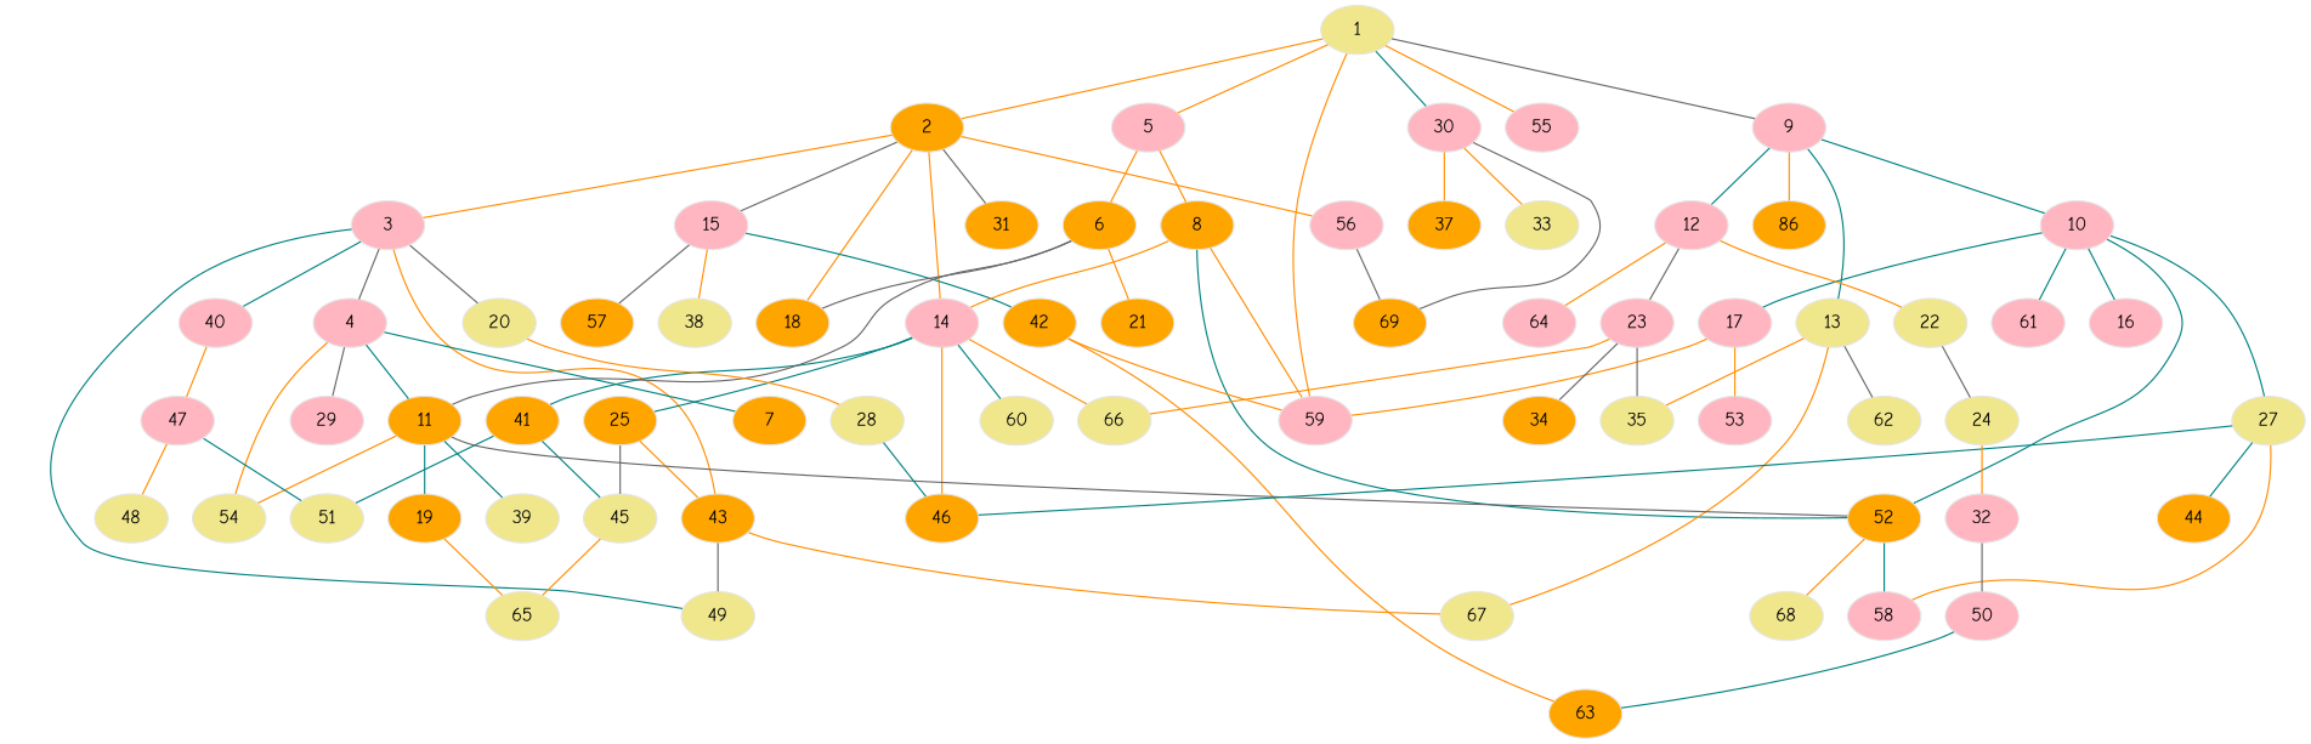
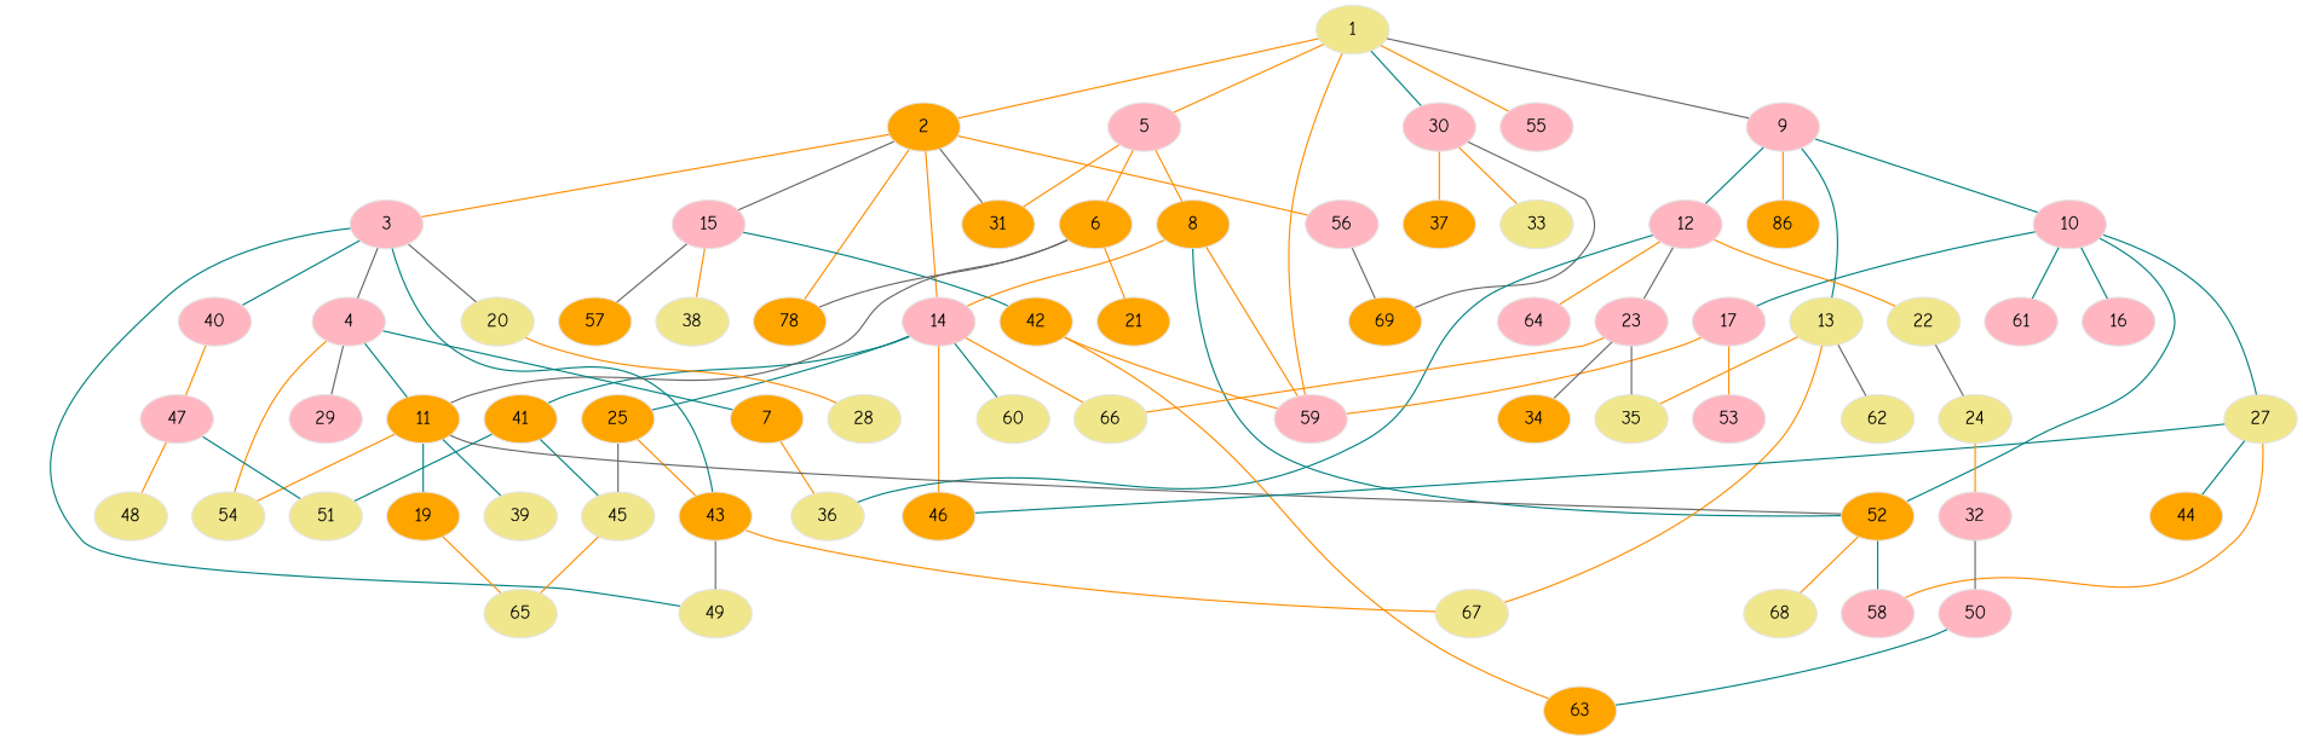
  graph {
    fontname="Comic Neue"
    node [color=gray90 fillcolor=lightpink fontname="Comic Neue" style=filled]
    edge [color=darkorange fontname="Comic Neue"]
    1 [fillcolor=khaki]
    2 [fillcolor=orange]
    5
    9
    30
    55
    59
    3
    14
    15
-   18 [fillcolor=orange]
+   18 [fillcolor=orange label=78]
    31 [fillcolor=orange]
    56
    6 [fillcolor=orange]
    8 [fillcolor=orange]
    10
    12
    13 [fillcolor=khaki]
    n19 [fillcolor=orange label=86]
    33 [fillcolor=khaki]
    37 [fillcolor=orange]
    69 [fillcolor=orange]
    4
    20 [fillcolor=khaki]
    40
    43 [fillcolor=orange]
    49 [fillcolor=khaki]
    25 [fillcolor=orange]
    41 [fillcolor=orange]
    46 [fillcolor=orange]
    60 [fillcolor=khaki]
    66 [fillcolor=khaki]
    38 [fillcolor=khaki]
    42 [fillcolor=orange]
    57 [fillcolor=orange]
    7 [fillcolor=orange]
    11 [fillcolor=orange]
    29
    54 [fillcolor=khaki]
    28 [fillcolor=khaki]
    47
    67 [fillcolor=khaki]
+   36 [fillcolor=khaki]
    52 [fillcolor=orange]
    19 [fillcolor=orange]
    39 [fillcolor=khaki]
    21 [fillcolor=orange]
    58
    68 [fillcolor=khaki]
    16
    17
    27 [fillcolor=khaki]
    61
    22 [fillcolor=khaki]
    23
    64
    35 [fillcolor=khaki]
    62 [fillcolor=khaki]
    53
    44 [fillcolor=orange]
    65 [fillcolor=khaki]
    24 [fillcolor=khaki]
    34 [fillcolor=orange]
    45 [fillcolor=khaki]
    51 [fillcolor=khaki]
    63 [fillcolor=orange]
    32
    50
    48 [fillcolor=khaki]
    1 -- 2
    1 -- 5
    1 -- 9 [color=gray40]
    1 -- 30 [color=teal]
    1 -- 55
    1 -- 59
    2 -- 3
    2 -- 14
    2 -- 15 [color=gray40]
    2 -- 18
    2 -- 31 [color=gray40]
    2 -- 56
+   5 -- 31
    5 -- 6
    5 -- 8
    9 -- 10 [color=teal]
    9 -- 12 [color=teal]
    9 -- 13 [color=teal]
    9 -- n19
    30 -- 33
    30 -- 37
    30 -- 69 [color=gray40]
    3 -- 4 [color=gray40]
    3 -- 20 [color=gray40]
    3 -- 40 [color=teal]
-   3 -- 43
+   3 -- 43 [color=teal]
    3 -- 49 [color=teal]
    14 -- 25 [color=teal]
    14 -- 41 [color=teal]
    14 -- 46
    14 -- 60 [color=teal]
    14 -- 66
    15 -- 38
    15 -- 42 [color=teal]
    15 -- 57 [color=gray40]
    56 -- 69 [color=gray40]
    6 -- 18 [color=gray40]
    6 -- 11 [color=gray40]
    6 -- 21
    8 -- 59
    8 -- 14
    8 -- 52 [color=teal]
    10 -- 52 [color=teal]
    10 -- 16 [color=teal]
    10 -- 17 [color=teal]
    10 -- 27 [color=teal]
    10 -- 61 [color=teal]
+   12 -- 36 [color=teal]
    12 -- 22
    12 -- 23 [color=gray40]
    12 -- 64
    13 -- 67
    13 -- 35
    13 -- 62 [color=gray40]
    4 -- 7 [color=teal]
    4 -- 11 [color=teal]
    4 -- 29 [color=gray40]
    4 -- 54
    20 -- 28
    40 -- 47
    43 -- 49 [color=gray40]
    43 -- 67
    25 -- 43
    25 -- 45 [color=gray40]
    41 -- 45 [color=teal]
    41 -- 51 [color=teal]
    42 -- 59
    42 -- 63
+   7 -- 36
    11 -- 54
    11 -- 52 [color=gray40]
    11 -- 19 [color=teal]
    11 -- 39 [color=teal]
-   28 -- 46 [color=teal]
    47 -- 51 [color=teal]
    47 -- 48
    52 -- 58 [color=teal]
    52 -- 68
    19 -- 65
    17 -- 59
    17 -- 53
    27 -- 46 [color=teal]
    27 -- 58
    27 -- 44 [color=teal]
    22 -- 24 [color=gray40]
    23 -- 66
    23 -- 35 [color=gray40]
    23 -- 34 [color=gray40]
    24 -- 32
    45 -- 65
    32 -- 50 [color=gray40]
    50 -- 63 [color=teal]
  }
